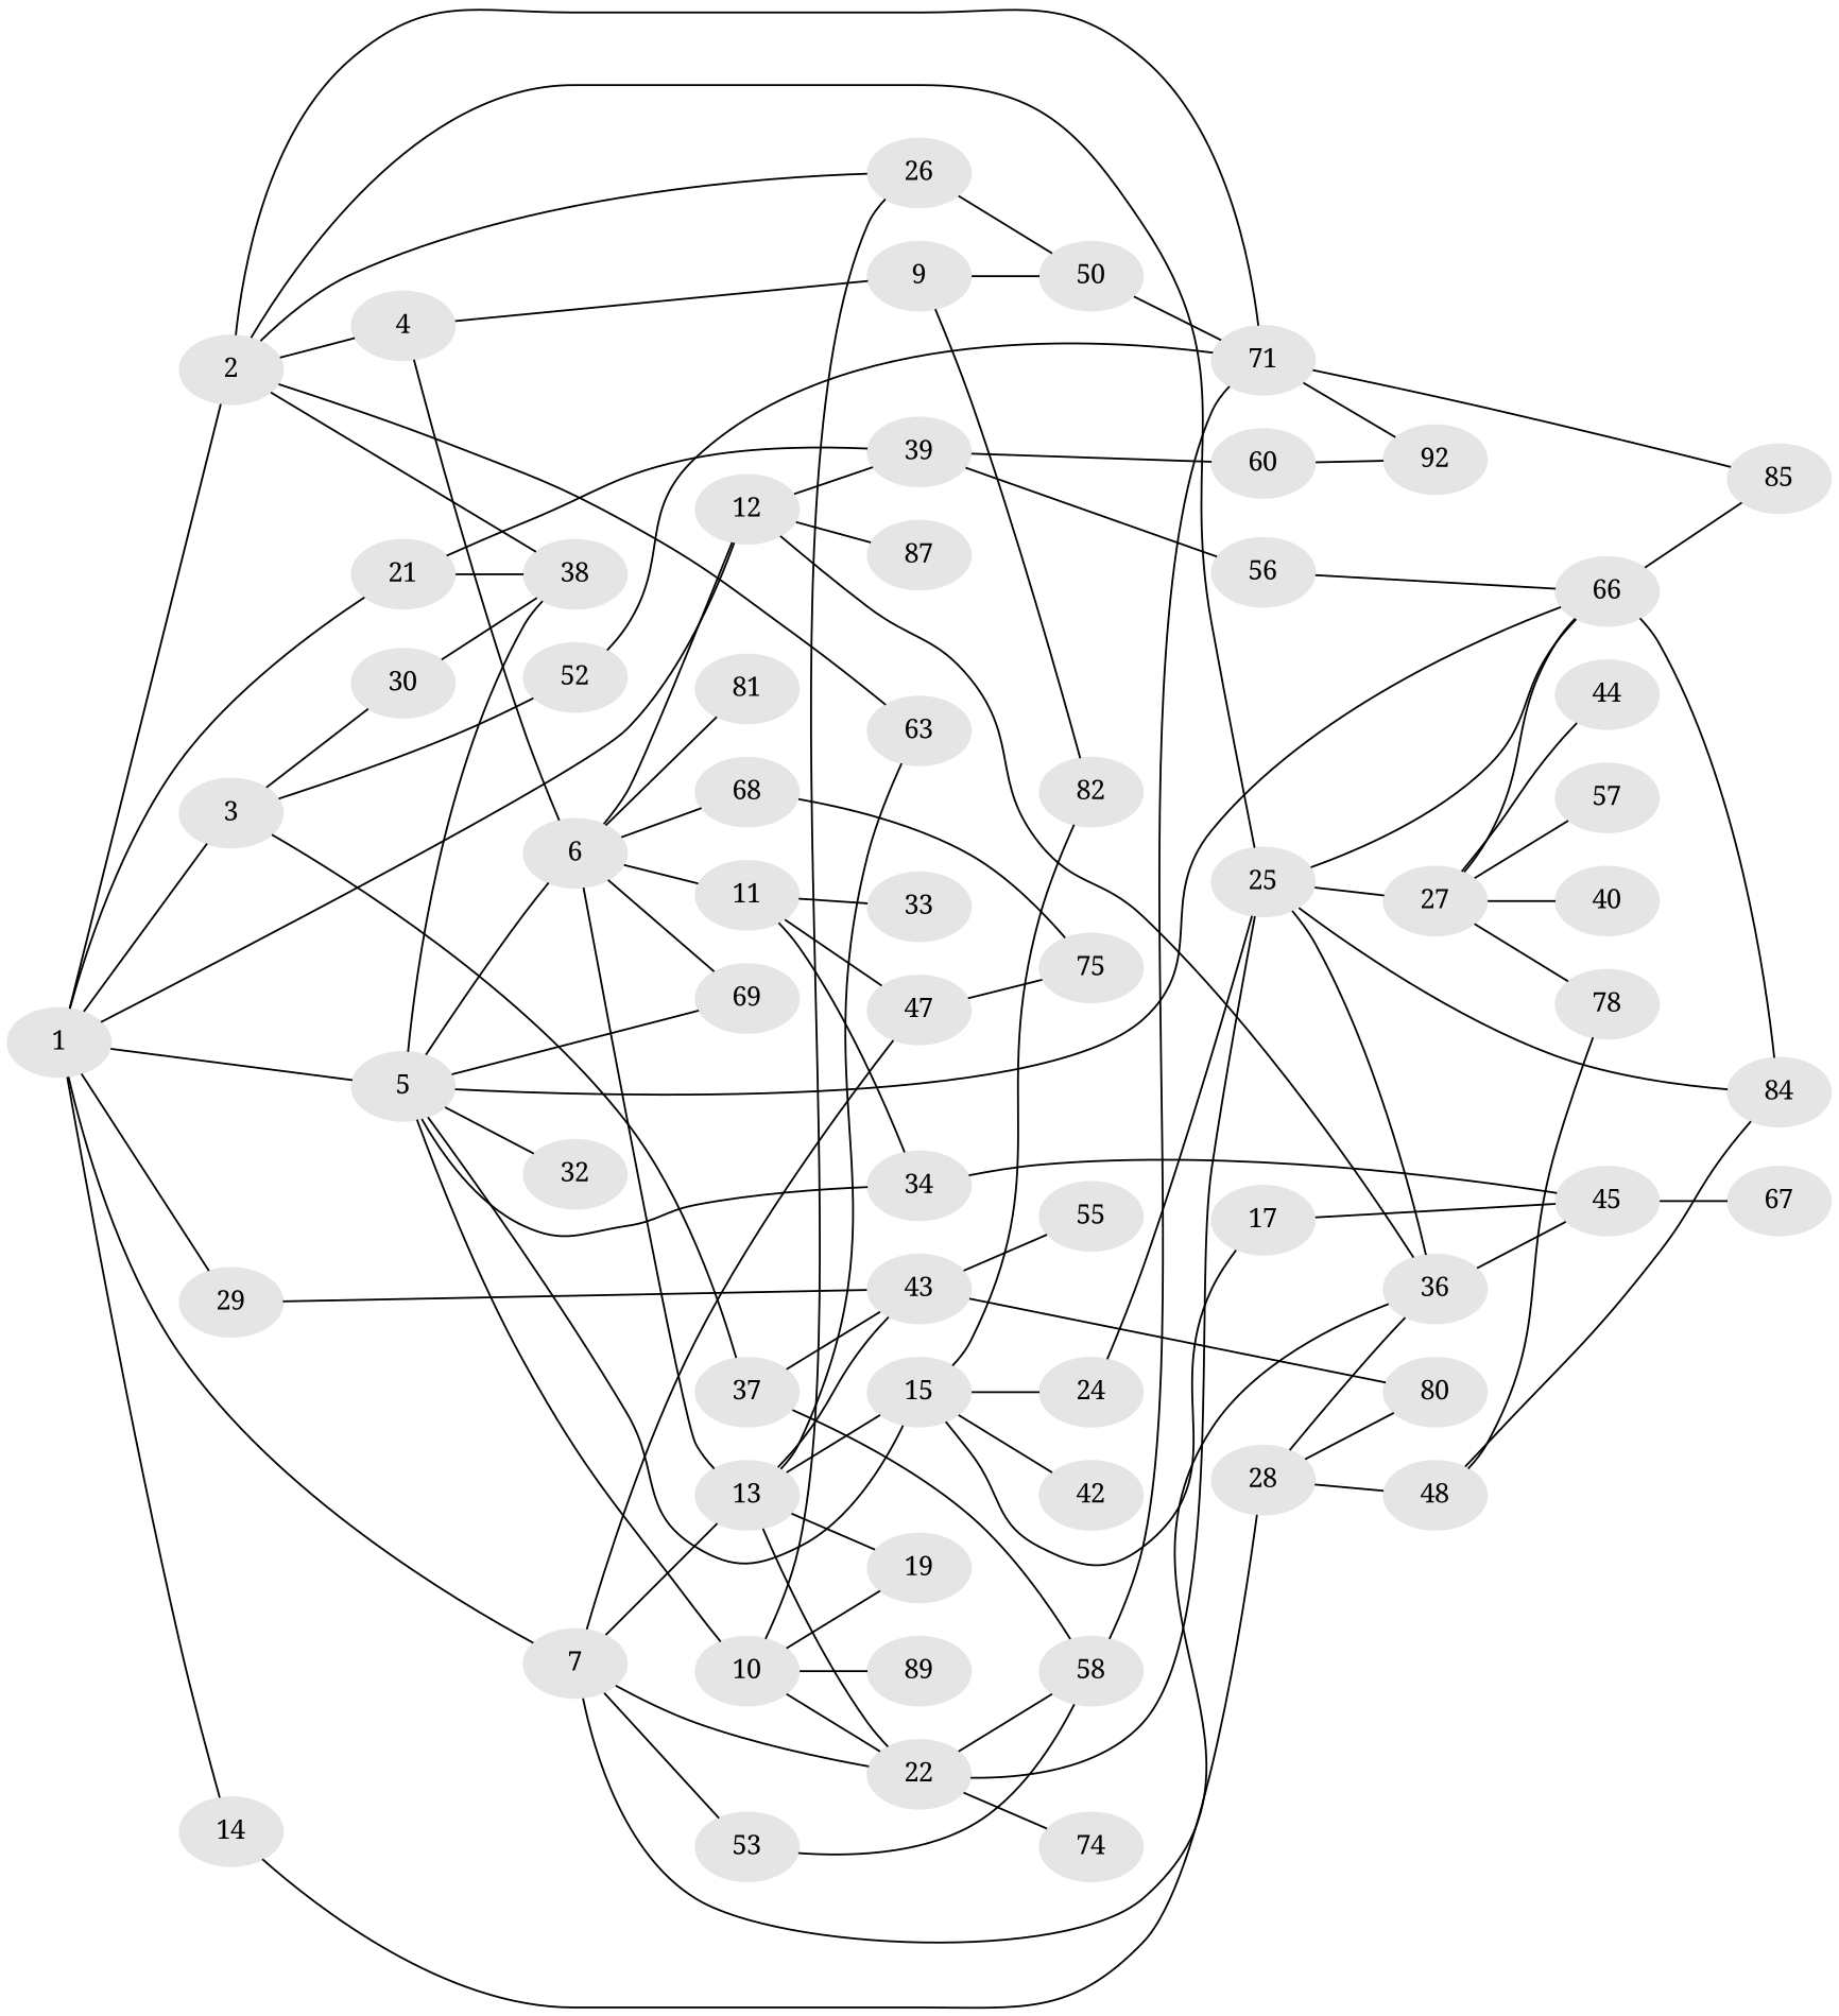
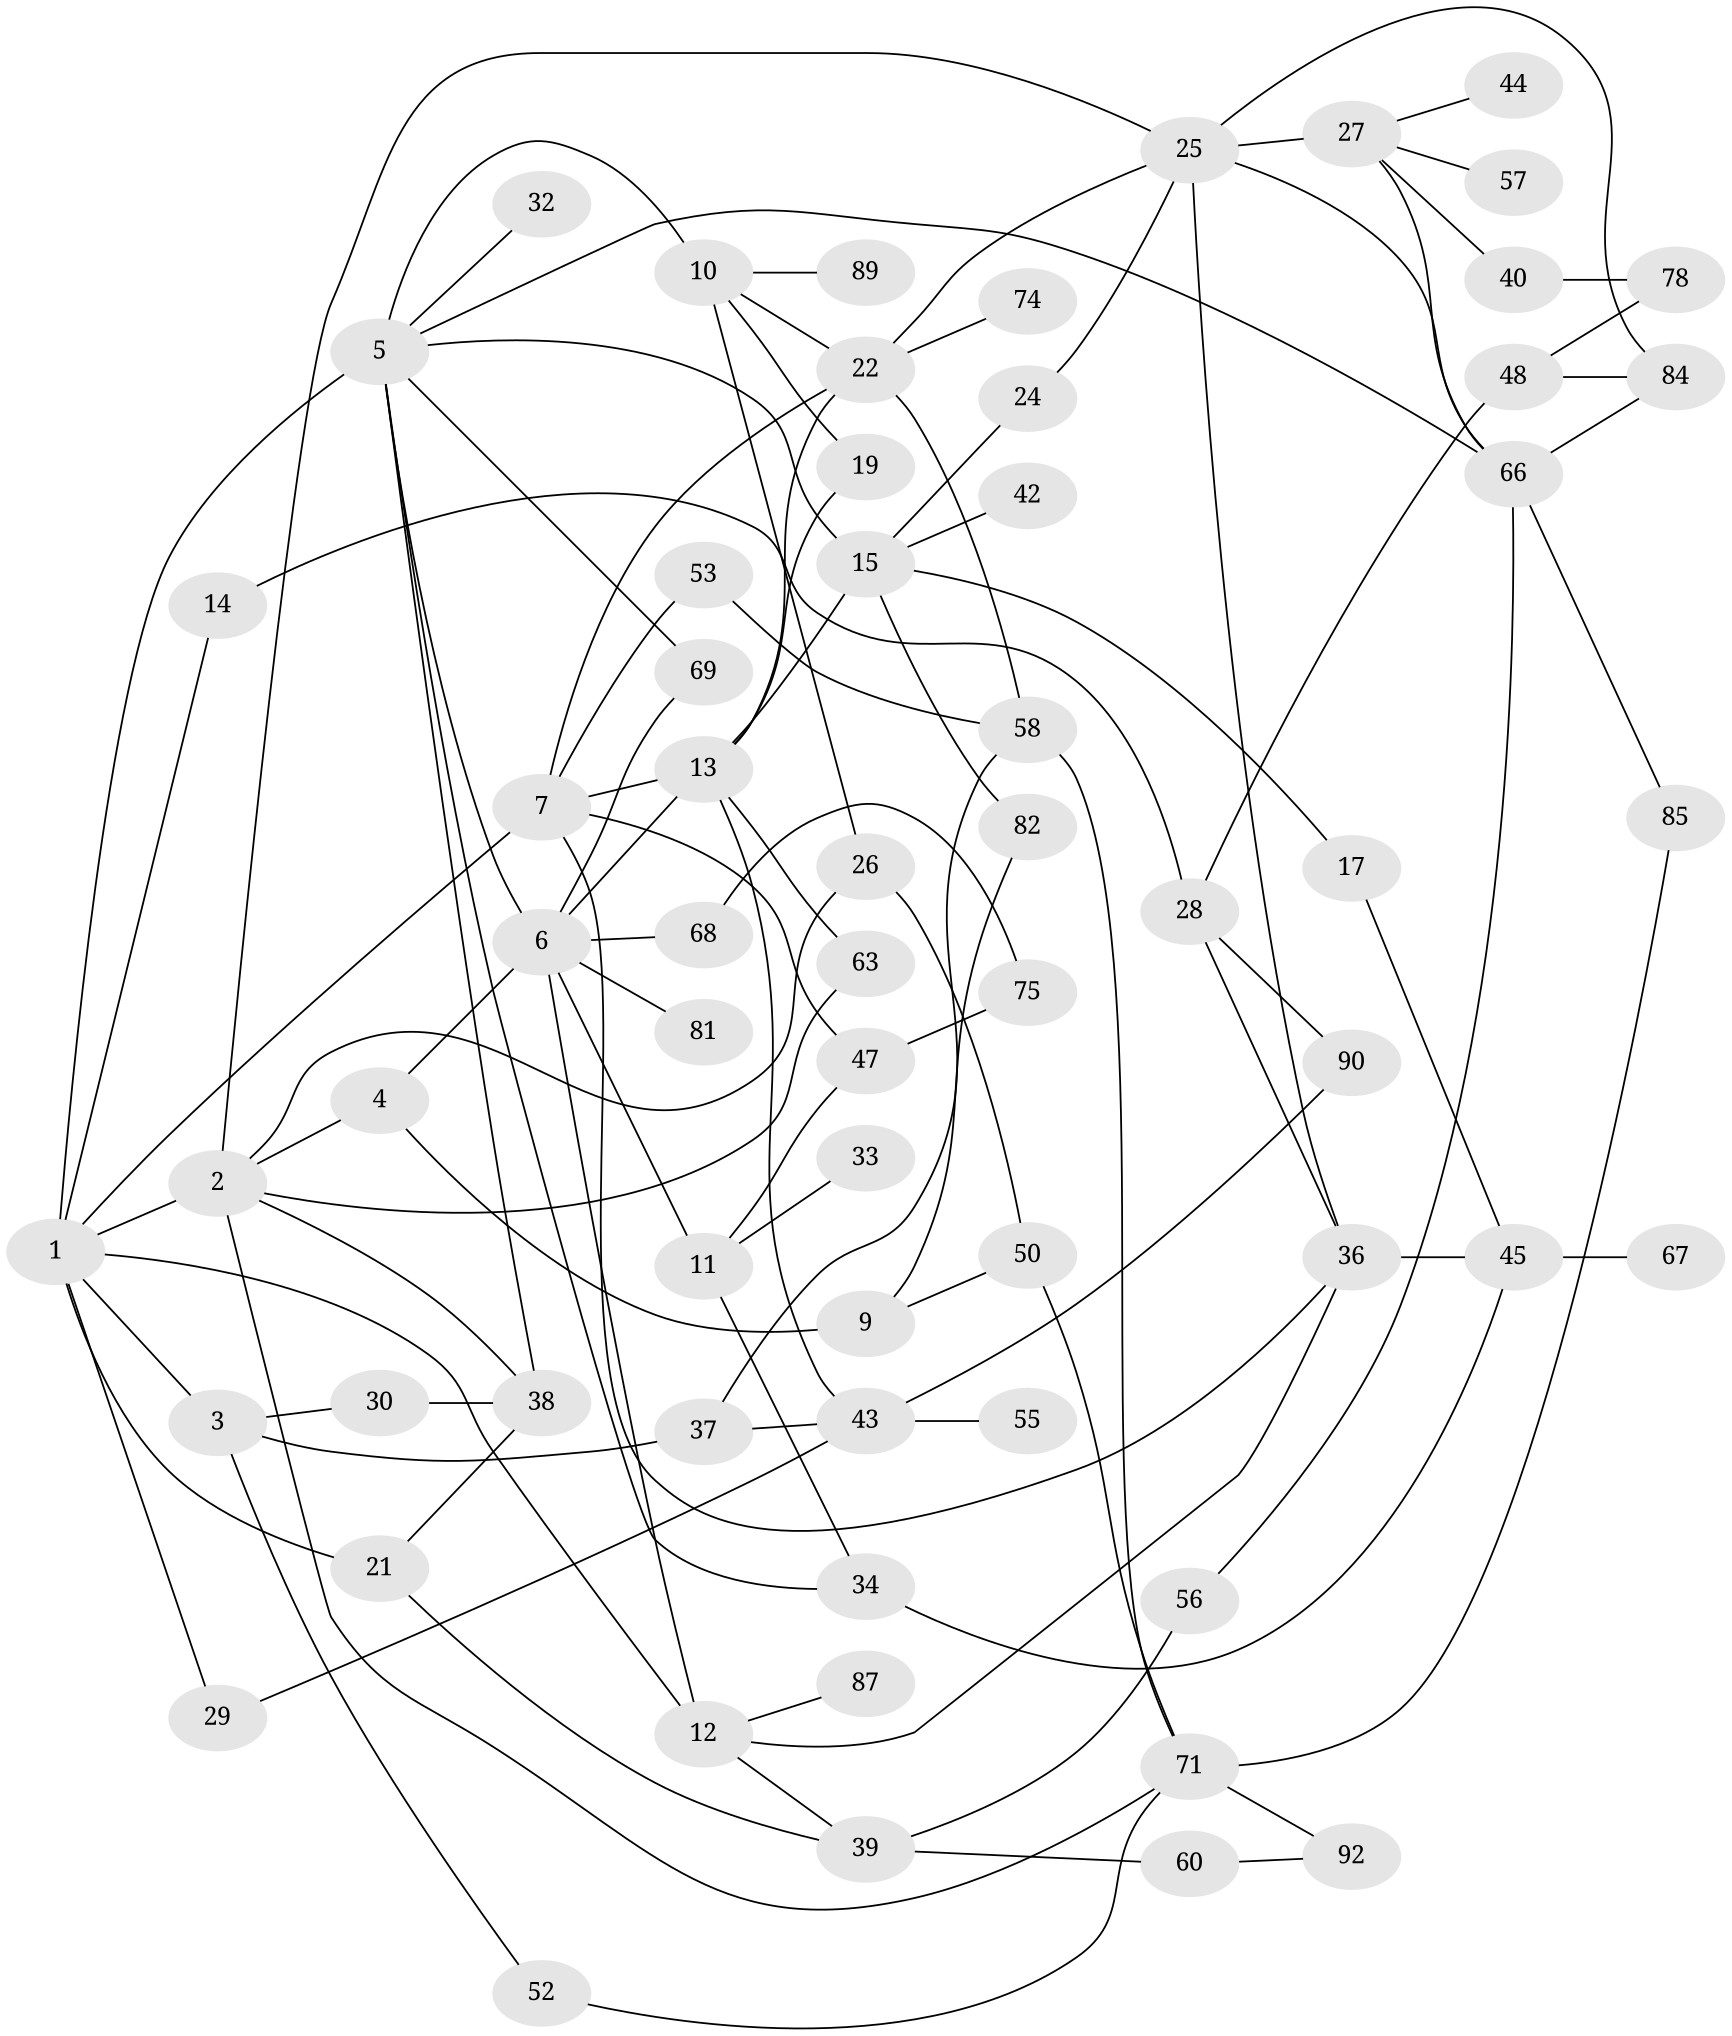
  graph {
    fontname="Noto Serif"
    rankdir=LR
    node [color=gray90 fontname="Noto Serif" style=filled]
    edge [fontname="Noto Serif"]
    1 [super="+35"]
    2 [super="+16"]
    3 [super="+8"]
    5 [super="+20"]
    7 [super="+62"]
    12 [super="+18"]
    14
    21
    29
    4
    25 [super="+41"]
    26 [super="+54"]
    38 [super="+64"]
    63
    71 [super="+79"]
    30
    37 [super="+77"]
    52
    6 [super="+61"]
    10 [super="+65"]
    15 [super="+86"]
    32
    34
    66 [super="+73"]
    69 [super="+70"]
    13 [super="+76"]
    22 [super="+31"]
    36 [super="+88"]
    47 [super="+91"]
    53 [super="+83"]
    39 [super="+46"]
    87
    28 [super="+59"]
    43 [super="+51"]
    9
    27 [super="+44"]
    84
    50
    92
    85
    58
    11 [super="+23"]
    68
    81
    82 [super="+90"]
    19
    89
    17
    24
    42
    45
    48 [super="+72"]
    78
    33
    75
    74
    56
    60
-   80
+   80 [label=90]
    55
    67
    40
    n63 [label=44]
    57
    1 -- 2
    1 -- 3
    1 -- 5
    1 -- 7
    1 -- 12
    1 -- 14
    1 -- 21
    1 -- 29
    2 -- 4
    2 -- 25
    2 -- 26
    2 -- 38
    2 -- 63 [weight=2]
    2 -- 71
    3 -- 30
    3 -- 37
    3 -- 52
    5 -- 38
    5 -- 6
    5 -- 10
    5 -- 15
    5 -- 32
    5 -- 34
    5 -- 66
    5 -- 69
    7 -- 13
    7 -- 22
    7 -- 36
    7 -- 47
    7 -- 53
    12 -- 36
    12 -- 39
    12 -- 87
    14 -- 28
    21 -- 38
    21 -- 39
    29 -- 43
    4 -- 6
    4 -- 9
    25 -- 66
    25 -- 36
    25 -- 27
    25 -- 84
    26 -- 50
    71 -- 92
    71 -- 85
    30 -- 38
    37 -- 43
    37 -- 58
    52 -- 71
    6 -- 12
    6 -- 69
    6 -- 13
    6 -- 11
    6 -- 68
    6 -- 81
    10 -- 26
    10 -- 22
    10 -- 19
    10 -- 89
    15 -- 82 [weight=2]
    15 -- 17
    15 -- 24
    15 -- 42
    34 -- 45
    66 -- 84
    66 -- 85
    13 -- 63
    13 -- 15
    13 -- 22
    13 -- 43
    13 -- 19
    22 -- 25
    22 -- 58
    22 -- 74
    36 -- 45
    47 -- 75
    53 -- 58
    39 -- 56
    39 -- 60
    28 -- 36
    28 -- 48
    28 -- 80
    43 -- 80
    43 -- 55
    9 -- 50
    9 -- 82
    27 -- 66
-   27 -- 78
+   40 -- 78
    27 -- 40
    27 -- n63
    27 -- 57
    50 -- 71
    58 -- 71
    11 -- 34
    11 -- 47
    11 -- 33
    68 -- 75
    17 -- 45
    24 -- 25
    45 -- 67
    48 -- 84
    48 -- 78
    56 -- 66
    60 -- 92
  }
